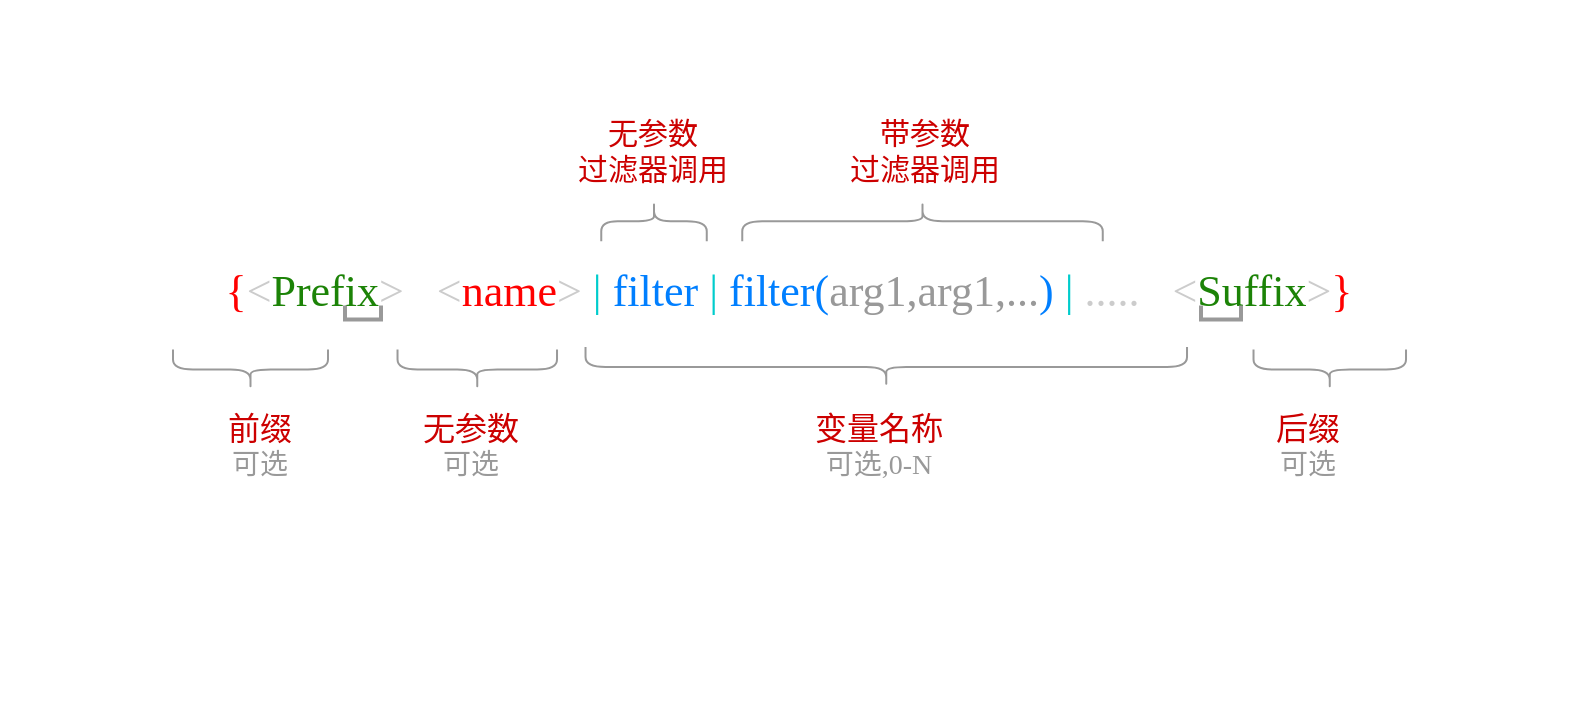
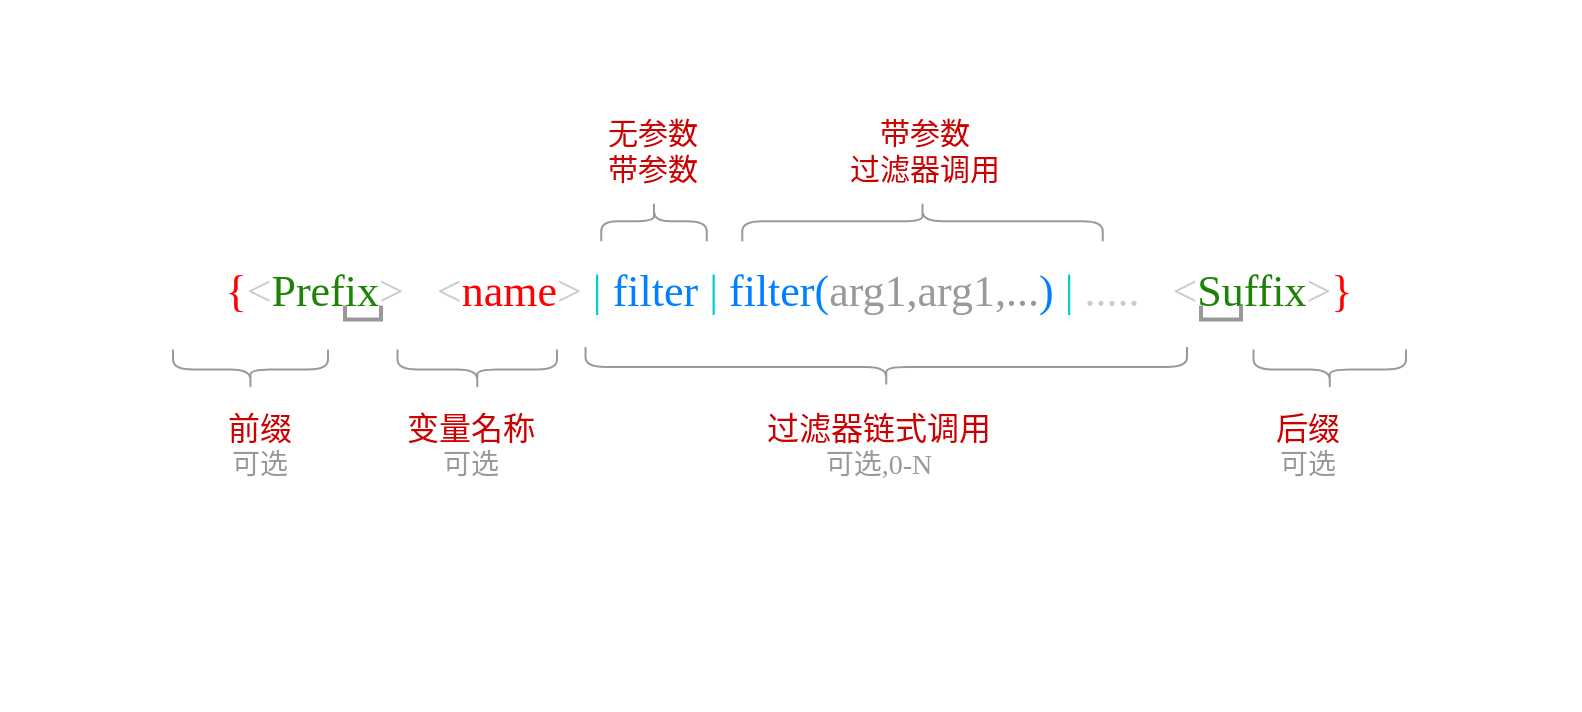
  <mxCell id="0" />
  <mxCell id="1" parent="0" />
  <mxCell id="2" value="{&lt;font color=&quot;#cccccc&quot; style=&quot;font-size: 22px;&quot;&gt;&amp;lt;&lt;/font&gt;&lt;font color=&quot;#1c8307&quot; style=&quot;font-size: 22px;&quot;&gt;Prefix&lt;/font&gt;&lt;font color=&quot;#cccccc&quot; style=&quot;font-size: 22px;&quot;&gt;&amp;gt;&lt;/font&gt;&lt;font color=&quot;#1c8307&quot; style=&quot;font-size: 22px;&quot;&gt;&amp;nbsp; &amp;nbsp;&lt;/font&gt;&lt;font color=&quot;#cccccc&quot; style=&quot;font-size: 22px;&quot;&gt;&amp;lt;&lt;/font&gt;name&lt;font color=&quot;#cccccc&quot; style=&quot;font-size: 22px;&quot;&gt;&amp;gt;&lt;/font&gt;&lt;font color=&quot;#00cccc&quot; style=&quot;font-size: 22px;&quot;&gt;&amp;nbsp;| &lt;/font&gt;&lt;font color=&quot;#007fff&quot; style=&quot;font-size: 22px;&quot;&gt;filter&lt;/font&gt;&lt;font color=&quot;#00cccc&quot; style=&quot;font-size: 22px;&quot;&gt; | &lt;/font&gt;&lt;font color=&quot;#007fff&quot; style=&quot;font-size: 22px;&quot;&gt;filter(&lt;/font&gt;&lt;font color=&quot;#999999&quot; style=&quot;font-size: 22px;&quot;&gt;arg1,arg1,...&lt;/font&gt;&lt;font color=&quot;#007fff&quot; style=&quot;font-size: 22px;&quot;&gt;)&lt;/font&gt;&lt;font color=&quot;#00cccc&quot; style=&quot;font-size: 22px;&quot;&gt; | &lt;/font&gt;&lt;font color=&quot;#cccccc&quot; style=&quot;font-size: 22px;&quot;&gt;.....&lt;/font&gt;&lt;font color=&quot;#1c8307&quot; style=&quot;font-size: 22px;&quot;&gt;&amp;nbsp; &amp;nbsp;&lt;/font&gt;&lt;font color=&quot;#cccccc&quot; style=&quot;font-size: 22px;&quot;&gt;&amp;lt;&lt;/font&gt;&lt;font color=&quot;#1c8307&quot; style=&quot;font-size: 22px;&quot;&gt;Suffix&lt;/font&gt;&lt;font color=&quot;#cccccc&quot; style=&quot;font-size: 22px;&quot;&gt;&amp;gt;&lt;/font&gt;}" style="text;html=1;strokeColor=none;fillColor=none;align=center;verticalAlign=middle;whiteSpace=wrap;rounded=0;fontFamily=Garamond;fontColor=#FF0000;fontSize=22;" vertex="1" parent="1"><mxGeometry x="20" y="93.25" width="749" height="105" as="geometry" /></mxCell>
  <mxCell id="3" value="" style="shape=curlyBracket;whiteSpace=wrap;html=1;rounded=1;labelPosition=left;verticalLabelPosition=middle;align=right;verticalAlign=middle;fontFamily=Garamond;fontSize=22;fontColor=#999999;rotation=-90;strokeColor=#999999;" vertex="1" parent="1"><mxGeometry x="114.75" y="145.5" width="20" height="77.5" as="geometry" /></mxCell>
  <mxCell id="4" value="" style="shape=partialRectangle;whiteSpace=wrap;html=1;bottom=1;right=1;left=1;top=0;fillColor=none;routingCenterX=-0.5;strokeColor=#999999;fontFamily=Garamond;fontSize=22;fontColor=#999999;strokeWidth=2;" vertex="1" parent="1"><mxGeometry x="172" y="153.25" width="18" height="6" as="geometry" /></mxCell>
  <mxCell id="5" value="" style="shape=partialRectangle;whiteSpace=wrap;html=1;bottom=1;right=1;left=1;top=0;fillColor=none;routingCenterX=-0.5;strokeColor=#999999;fontFamily=Garamond;fontSize=22;fontColor=#999999;strokeWidth=2;" vertex="1" parent="1"><mxGeometry x="600" y="153.25" width="20" height="6" as="geometry" /></mxCell>
  <mxCell id="6" value="" style="shape=curlyBracket;whiteSpace=wrap;html=1;rounded=1;labelPosition=left;verticalLabelPosition=middle;align=right;verticalAlign=middle;fontFamily=Garamond;fontSize=22;fontColor=#999999;rotation=-90;strokeColor=#999999;" vertex="1" parent="1"><mxGeometry x="228.13" y="144.38" width="20" height="79.75" as="geometry" /></mxCell>
  <mxCell id="7" value="" style="shape=curlyBracket;whiteSpace=wrap;html=1;rounded=1;labelPosition=left;verticalLabelPosition=middle;align=right;verticalAlign=middle;fontFamily=Garamond;fontSize=22;fontColor=#999999;rotation=-90;strokeColor=#999999;" vertex="1" parent="1"><mxGeometry x="432.63" y="32.63" width="20" height="300.75" as="geometry" /></mxCell>
  <mxCell id="8" value="" style="shape=curlyBracket;whiteSpace=wrap;html=1;rounded=1;labelPosition=left;verticalLabelPosition=middle;align=right;verticalAlign=middle;fontFamily=Garamond;fontSize=22;fontColor=#999999;rotation=-90;strokeColor=#999999;" vertex="1" parent="1"><mxGeometry x="654.38" y="146.13" width="20" height="76.25" as="geometry" /></mxCell>
  <mxCell id="9" value="&lt;font style=&quot;font-size: 16px;&quot;&gt;前缀&lt;br&gt;&lt;/font&gt;&lt;font color=&quot;#999999&quot;&gt;可选&lt;/font&gt;" style="text;html=1;strokeColor=none;fillColor=none;align=center;verticalAlign=top;whiteSpace=wrap;rounded=0;fontFamily=Garamond;fontSize=14;fontColor=#CC0000;" vertex="1" parent="1"><mxGeometry x="99.5" y="198.25" width="60" height="46.75" as="geometry" /></mxCell>
- <mxCell id="10" value="&lt;font style=&quot;font-size: 16px;&quot;&gt;无参数&lt;br&gt;&lt;/font&gt;&lt;font color=&quot;#999999&quot;&gt;可选&lt;/font&gt;" style="text;html=1;strokeColor=none;fillColor=none;align=center;verticalAlign=top;whiteSpace=wrap;rounded=0;fontFamily=Garamond;fontSize=14;fontColor=#CC0000;" vertex="1" parent="1"><mxGeometry x="198" y="198.25" width="75" height="49.75" as="geometry" /></mxCell>
- <mxCell id="11" value="&lt;font style=&quot;font-size: 16px;&quot;&gt;变量名称&lt;br&gt;&lt;/font&gt;&lt;font color=&quot;#999999&quot;&gt;可选,0-N&lt;/font&gt;" style="text;html=1;strokeColor=none;fillColor=none;align=center;verticalAlign=top;whiteSpace=wrap;rounded=0;fontFamily=Garamond;fontSize=14;fontColor=#CC0000;" vertex="1" parent="1"><mxGeometry x="379.38" y="198.25" width="120.75" height="49" as="geometry" /></mxCell>
+ <mxCell id="10" value="&lt;font style=&quot;font-size: 16px;&quot;&gt;变量名称&lt;br&gt;&lt;/font&gt;&lt;font color=&quot;#999999&quot;&gt;可选&lt;/font&gt;" style="text;html=1;strokeColor=none;fillColor=none;align=center;verticalAlign=top;whiteSpace=wrap;rounded=0;fontFamily=Garamond;fontSize=14;fontColor=#CC0000;" vertex="1" parent="1"><mxGeometry x="198" y="198.25" width="75" height="49.75" as="geometry" /></mxCell>
+ <mxCell id="11" value="&lt;font style=&quot;font-size: 16px;&quot;&gt;过滤器链式调用&lt;br&gt;&lt;/font&gt;&lt;font color=&quot;#999999&quot;&gt;可选,0-N&lt;/font&gt;" style="text;html=1;strokeColor=none;fillColor=none;align=center;verticalAlign=top;whiteSpace=wrap;rounded=0;fontFamily=Garamond;fontSize=14;fontColor=#CC0000;" vertex="1" parent="1"><mxGeometry x="379.38" y="198.25" width="120.75" height="49" as="geometry" /></mxCell>
  <mxCell id="12" value="&lt;font style=&quot;font-size: 16px;&quot;&gt;后缀&lt;br&gt;&lt;/font&gt;&lt;font color=&quot;#999999&quot;&gt;可选&lt;/font&gt;" style="text;html=1;strokeColor=none;fillColor=none;align=center;verticalAlign=top;whiteSpace=wrap;rounded=0;fontFamily=Garamond;fontSize=14;fontColor=#CC0000;" vertex="1" parent="1"><mxGeometry x="624" y="198.25" width="60" height="46" as="geometry" /></mxCell>
  <mxCell id="13" value="" style="shape=curlyBracket;whiteSpace=wrap;html=1;rounded=1;labelPosition=left;verticalLabelPosition=middle;align=right;verticalAlign=middle;fontFamily=Garamond;fontSize=22;fontColor=#999999;rotation=90;strokeColor=#999999;" vertex="1" parent="1"><mxGeometry x="316.5" y="83.75" width="20" height="52.75" as="geometry" /></mxCell>
  <mxCell id="14" value="" style="shape=curlyBracket;whiteSpace=wrap;html=1;rounded=1;labelPosition=left;verticalLabelPosition=middle;align=right;verticalAlign=middle;fontFamily=Garamond;fontSize=22;fontColor=#999999;rotation=90;strokeColor=#999999;" vertex="1" parent="1"><mxGeometry x="450.75" width="20" height="180.25" as="geometry" y="20" /></mxCell>
- <mxCell id="15" value="&lt;div style=&quot;font-size: 15px;&quot;&gt;无参数&lt;/div&gt;&lt;div style=&quot;font-size: 15px;&quot;&gt;过滤器调用&lt;/div&gt;" style="text;html=1;strokeColor=none;fillColor=none;align=center;verticalAlign=middle;whiteSpace=wrap;rounded=0;fontFamily=Garamond;fontSize=15;fontColor=#CC0000;fontStyle=0" vertex="1" parent="1"><mxGeometry x="274" y="54.25" width="105" height="41" as="geometry" /></mxCell>
+ <mxCell id="15" value="&lt;div style=&quot;font-size: 15px;&quot;&gt;无参数&lt;/div&gt;&lt;div style=&quot;font-size: 15px;&quot;&gt;带参数&lt;/div&gt;" style="text;html=1;strokeColor=none;fillColor=none;align=center;verticalAlign=middle;whiteSpace=wrap;rounded=0;fontFamily=Garamond;fontSize=15;fontColor=#CC0000;fontStyle=0" vertex="1" parent="1"><mxGeometry x="274" y="54.25" width="105" height="41" as="geometry" /></mxCell>
  <mxCell id="16" value="&lt;div style=&quot;font-size: 15px;&quot;&gt;带参数&lt;/div&gt;&lt;div style=&quot;font-size: 15px;&quot;&gt;过滤器调用&lt;/div&gt;" style="text;html=1;strokeColor=none;fillColor=none;align=center;verticalAlign=middle;whiteSpace=wrap;rounded=0;fontFamily=Garamond;fontSize=15;fontColor=#CC0000;fontStyle=0" vertex="1" parent="1"><mxGeometry x="410" y="54.25" width="105" height="41" as="geometry" /></mxCell>
